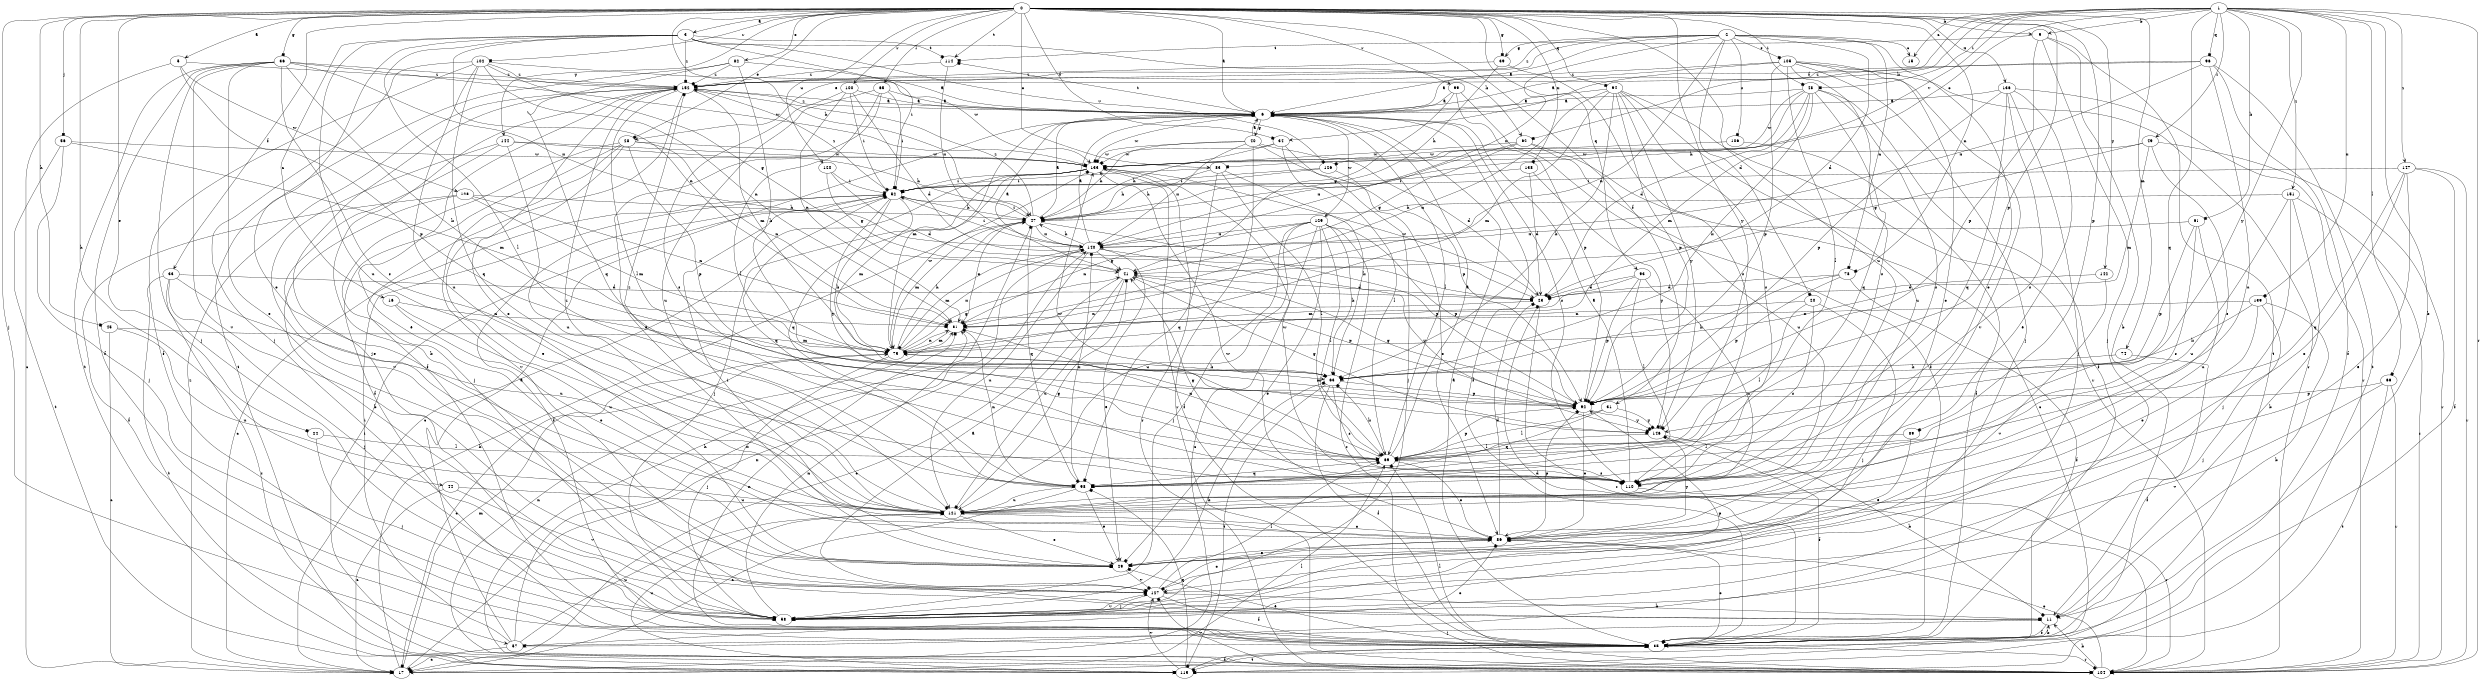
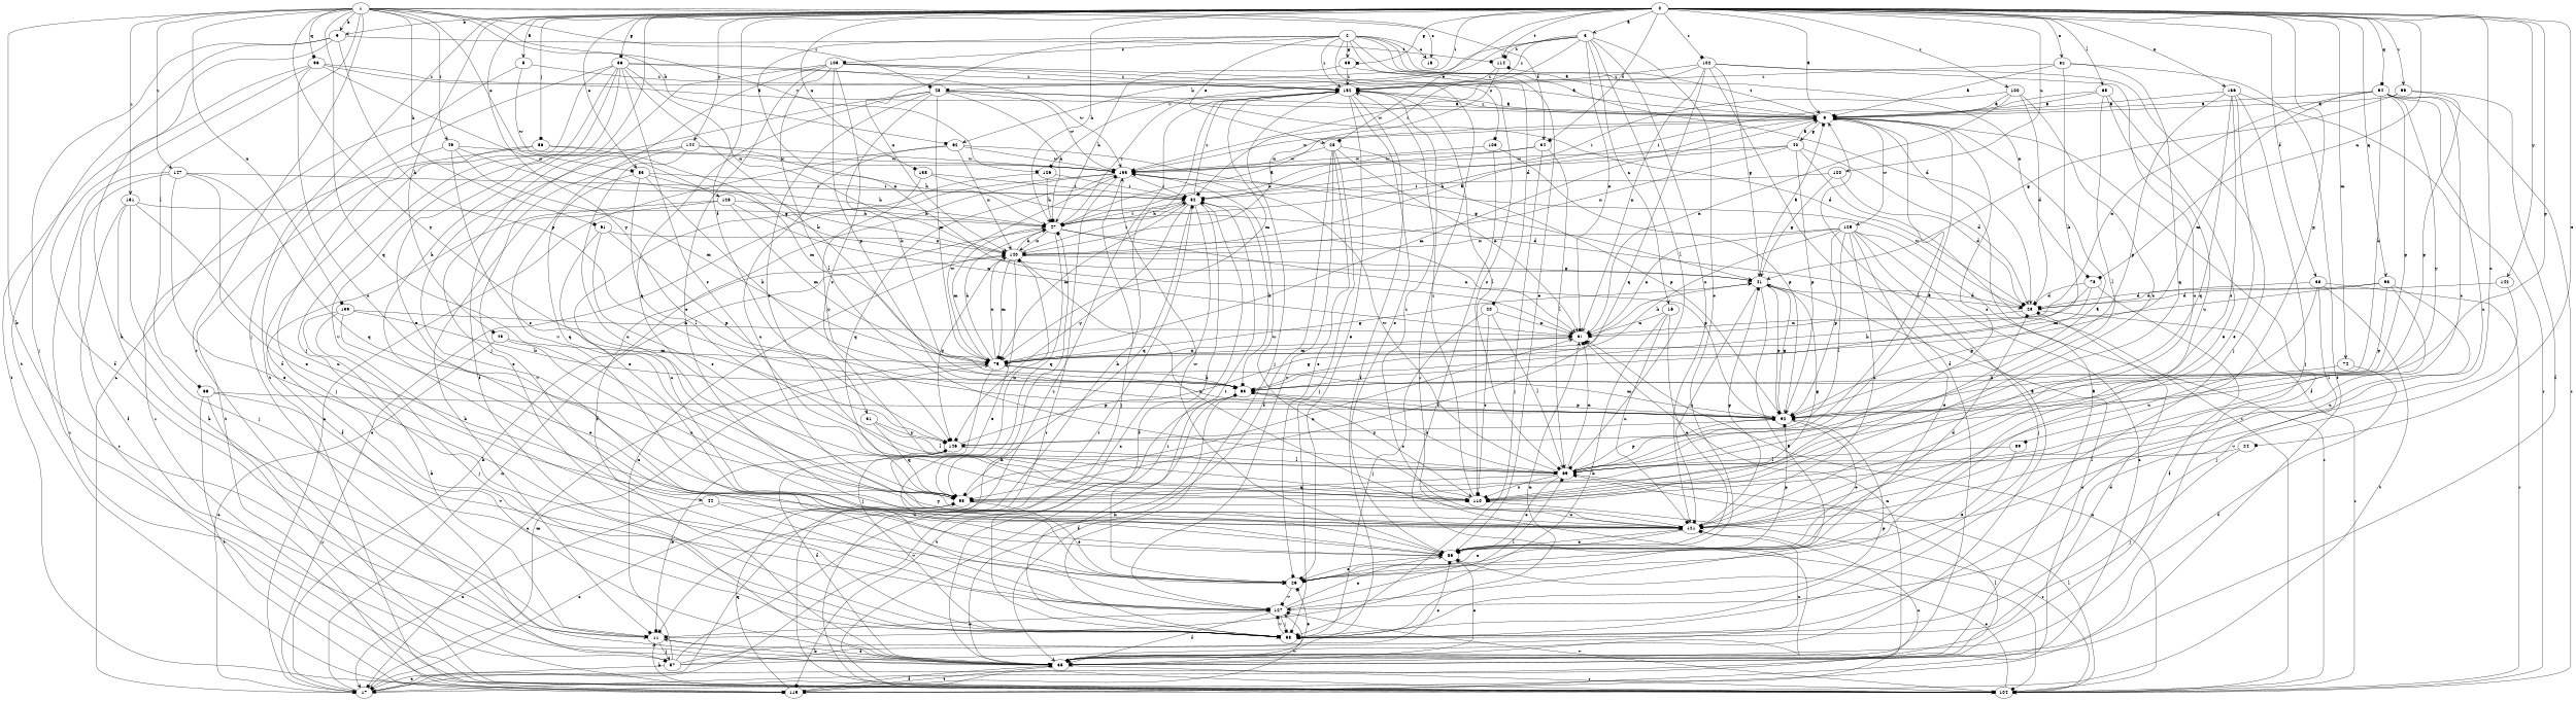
  strict digraph {
    edge [arrowhead=vee]
    0
    3
    5
    6
    9
    24
    28
    31
    33
    34
    36
    39
    44
    45
    47
    48
    56
    57
    65
    74
    78
    82
    83
    89
    92
    93
    94
    99
    100
    102
    114
    120
    121
    136
    138
    142
    144
    146
    62
    126
    81
    86
    152
    16
    52
    69
    17
    128
    35
    40
    75
    110
    129
    133
    11
    115
    58
    29
    127
    98
    104
    23
    140
    63
    41
    1
    15
    49
    61
    66
    n71 [label=96]
    139
    147
    151
    2
    20
    105
    106
    0 -> 3 [label=a]
    0 -> 5 [label=a]
    0 -> 6 [label=a]
    0 -> 9 [label=b]
    0 -> 24 [arrowhead=box label=e]
    0 -> 28 [arrowhead=box label=e]
    0 -> 31 [label=f]
    0 -> 33 [label=f]
    0 -> 34 [arrowhead=box label=f]
    0 -> 36 [arrowhead=box label=g]
    0 -> 39 [arrowhead=box label=g]
    0 -> 44 [label=h]
    0 -> 45 [arrowhead=box label=h]
    0 -> 47 [label=h]
    0 -> 48 [arrowhead=box label=i]
    0 -> 56 [arrowhead=box label=j]
    0 -> 57 [label=j]
    0 -> 65 [label=l]
    0 -> 74 [label=m]
    0 -> 78 [arrowhead=box label=n]
    0 -> 82 [label=o]
    0 -> 83 [label=o]
    0 -> 89 [arrowhead=box label=p]
    0 -> 92 [arrowhead=box label=p]
    0 -> 93 [label=q]
    0 -> 94 [arrowhead=box label=q]
    0 -> 99 [label=r]
    0 -> 100 [label=r]
    0 -> 102 [arrowhead=box label=r]
    0 -> 114 [label=t]
    0 -> 120 [label=u]
    0 -> 121 [label=u]
    0 -> 136 [label=x]
    0 -> 138 [arrowhead=box label=x]
    0 -> 142 [label=y]
    0 -> 144 [label=y]
    0 -> 146 [arrowhead=box label=y]
    3 -> 114 [arrowhead=box label=t]
    3 -> 121 [label=u]
    3 -> 62 [label=k]
    3 -> 126 [arrowhead=box label=v]
    3 -> 81 [arrowhead=box label=n]
    3 -> 86 [label=o]
    3 -> 152 [arrowhead=box label=z]
    3 -> 16 [label=c]
    3 -> 52 [arrowhead=box label=i]
    3 -> 69 [arrowhead=box label=l]
-   5 -> 92 [label=p]
+   106 -> 92 [label=p]
    5 -> 152 [arrowhead=box label=z]
    5 -> 17 [label=c]
    5 -> 128 [label=w]
    6 -> 114 [arrowhead=box label=t]
    6 -> 152 [label=z]
    6 -> 69 [label=l]
    6 -> 35 [label=f]
    6 -> 40 [label=g]
    6 -> 75 [label=m]
    6 -> 110 [arrowhead=box label=s]
    6 -> 129 [label=w]
    6 -> 133 [arrowhead=box label=w]
    9 -> 57 [arrowhead=box label=j]
    9 -> 92 [arrowhead=box label=p]
    9 -> 114 [arrowhead=box label=t]
    9 -> 11 [label=b]
    9 -> 115 [label=t]
    24 -> 69 [arrowhead=box label=l]
    24 -> 58 [label=j]
    28 -> 92 [label=p]
    28 -> 81 [label=n]
    28 -> 35 [label=f]
    28 -> 133 [label=w]
    28 -> 58 [arrowhead=box label=j]
    28 -> 29 [arrowhead=box label=e]
    28 -> 127 [arrowhead=box label=v]
    31 -> 146 [arrowhead=box label=y]
    31 -> 69 [arrowhead=box label=l]
    31 -> 98 [arrowhead=box label=q]
    33 -> 121 [arrowhead=box label=u]
    33 -> 115 [label=t]
    33 -> 58 [arrowhead=box label=j]
    33 -> 104 [label=r]
    33 -> 23 [arrowhead=box label=d]
    34 -> 47 [arrowhead=box label=h]
    34 -> 69 [label=l]
    34 -> 133 [arrowhead=box label=w]
    34 -> 58 [arrowhead=box label=j]
    36 -> 152 [label=z]
    36 -> 35 [label=f]
    36 -> 110 [arrowhead=box label=s]
    36 -> 133 [label=w]
    36 -> 115 [arrowhead=box label=t]
    36 -> 58 [arrowhead=box label=j]
    36 -> 29 [arrowhead=box label=e]
    36 -> 127 [arrowhead=box label=v]
    36 -> 140 [label=x]
    36 -> 63 [label=k]
    39 -> 47 [label=h]
    39 -> 152 [label=z]
    39 -> 110 [arrowhead=box label=s]
    44 -> 121 [label=u]
    44 -> 17 [label=c]
    44 -> 127 [label=v]
    45 -> 121 [label=u]
    45 -> 17 [arrowhead=box label=c]
    45 -> 75 [label=m]
    47 -> 6 [arrowhead=box label=a]
    47 -> 92 [label=p]
    47 -> 81 [label=n]
    47 -> 152 [label=z]
    47 -> 52 [label=i]
    47 -> 75 [label=m]
    47 -> 98 [arrowhead=box label=q]
    47 -> 140 [label=x]
    48 -> 6 [arrowhead=box label=a]
    48 -> 47 [arrowhead=box label=h]
    48 -> 35 [arrowhead=box label=f]
    48 -> 75 [arrowhead=box label=m]
    48 -> 110 [label=s]
    48 -> 133 [arrowhead=box label=w]
    48 -> 98 [arrowhead=box label=q]
    48 -> 23 [arrowhead=box label=d]
    48 -> 63 [label=k]
    56 -> 75 [label=m]
    56 -> 133 [arrowhead=box label=w]
    56 -> 115 [label=t]
    56 -> 58 [arrowhead=box label=j]
    57 -> 6 [label=a]
    57 -> 121 [label=u]
    57 -> 86 [arrowhead=box label=o]
    57 -> 52 [arrowhead=box label=i]
    57 -> 17 [arrowhead=box label=c]
    57 -> 140 [arrowhead=box label=x]
    65 -> 6 [label=a]
    65 -> 121 [arrowhead=box label=u]
    65 -> 52 [arrowhead=box label=i]
    65 -> 69 [label=l]
    65 -> 29 [arrowhead=box label=e]
    74 -> 35 [label=f]
    74 -> 63 [label=k]
    78 -> 92 [label=p]
    78 -> 35 [arrowhead=box label=f]
    78 -> 23 [arrowhead=box label=d]
    78 -> 63 [arrowhead=box label=k]
    82 -> 6 [arrowhead=box label=a]
    82 -> 152 [arrowhead=box label=z]
    82 -> 115 [arrowhead=box label=t]
    82 -> 98 [label=q]
    82 -> 63 [label=k]
    83 -> 47 [arrowhead=box label=h]
    83 -> 52 [label=i]
    83 -> 69 [label=l]
    83 -> 98 [arrowhead=box label=q]
    83 -> 63 [arrowhead=box label=k]
    89 -> 69 [arrowhead=box label=l]
    89 -> 29 [label=e]
    92 -> 146 [arrowhead=box label=y]
    92 -> 86 [arrowhead=box label=o]
    92 -> 75 [label=m]
    92 -> 41 [label=g]
    93 -> 92 [arrowhead=box label=p]
    93 -> 121 [arrowhead=box label=u]
    93 -> 69 [arrowhead=box label=l]
    93 -> 75 [label=m]
    93 -> 23 [label=d]
    94 -> 6 [arrowhead=box label=a]
    94 -> 92 [arrowhead=box label=p]
    94 -> 121 [arrowhead=box label=u]
    94 -> 146 [label=y]
    94 -> 81 [arrowhead=box label=n]
    94 -> 75 [arrowhead=box label=m]
    94 -> 110 [arrowhead=box label=s]
    94 -> 104 [label=r]
    94 -> 63 [arrowhead=box label=k]
    99 -> 6 [label=a]
    99 -> 92 [label=p]
    99 -> 35 [arrowhead=box label=f]
    99 -> 41 [label=g]
    100 -> 6 [label=a]
    100 -> 81 [label=n]
    100 -> 52 [arrowhead=box label=i]
    100 -> 110 [arrowhead=box label=s]
    100 -> 23 [label=d]
    102 -> 121 [arrowhead=box label=u]
    102 -> 81 [label=n]
    102 -> 152 [label=z]
    102 -> 35 [label=f]
    102 -> 133 [label=w]
    102 -> 58 [arrowhead=box label=j]
    102 -> 98 [arrowhead=box label=q]
    102 -> 41 [label=g]
    114 -> 152 [arrowhead=box label=z]
    114 -> 140 [label=x]
    120 -> 52 [arrowhead=box label=i]
    120 -> 23 [arrowhead=box label=d]
    120 -> 41 [label=g]
    121 -> 86 [arrowhead=box label=o]
    121 -> 152 [label=z]
    121 -> 29 [label=e]
    121 -> 41 [arrowhead=box label=g]
    136 -> 6 [label=a]
    136 -> 92 [label=p]
    136 -> 110 [arrowhead=box label=s]
    136 -> 58 [label=j]
    136 -> 29 [arrowhead=box label=e]
    136 -> 98 [label=q]
    136 -> 104 [arrowhead=box label=r]
    138 -> 146 [arrowhead=box label=y]
    138 -> 52 [arrowhead=box label=i]
    138 -> 23 [label=d]
    142 -> 127 [label=v]
    142 -> 23 [arrowhead=box label=d]
    144 -> 47 [label=h]
    144 -> 121 [label=u]
    144 -> 133 [arrowhead=box label=w]
    144 -> 29 [label=e]
    144 -> 127 [arrowhead=box label=v]
    146 -> 69 [label=l]
    146 -> 35 [label=f]
    146 -> 11 [arrowhead=box label=b]
    146 -> 41 [label=g]
    62 -> 121 [arrowhead=box label=u]
    62 -> 17 [label=c]
    62 -> 133 [arrowhead=box label=w]
    62 -> 140 [label=x]
    62 -> 41 [label=g]
    126 -> 47 [arrowhead=box label=h]
    126 -> 86 [label=o]
    126 -> 52 [arrowhead=box label=i]
    81 -> 75 [arrowhead=box label=m]
    86 -> 92 [arrowhead=box label=p]
    86 -> 146 [arrowhead=box label=y]
    86 -> 133 [label=w]
    86 -> 29 [label=e]
    86 -> 23 [arrowhead=box label=d]
    152 -> 6 [label=a]
    152 -> 86 [arrowhead=box label=o]
    152 -> 69 [arrowhead=box label=l]
    152 -> 35 [arrowhead=box label=f]
    152 -> 75 [label=m]
    152 -> 11 [arrowhead=box label=b]
    152 -> 58 [arrowhead=box label=j]
    152 -> 29 [arrowhead=box label=e]
    16 -> 121 [arrowhead=box label=u]
    16 -> 81 [arrowhead=box label=n]
    16 -> 86 [label=o]
+   16 -> 11 [label=b]
    52 -> 47 [arrowhead=box label=h]
    52 -> 146 [arrowhead=box label=y]
    52 -> 152 [label=z]
    52 -> 17 [label=c]
    52 -> 35 [label=f]
    52 -> 75 [arrowhead=box label=m]
    52 -> 98 [arrowhead=box label=q]
    52 -> 63 [arrowhead=box label=k]
    69 -> 6 [label=a]
    69 -> 92 [arrowhead=box label=p]
    69 -> 81 [arrowhead=box label=n]
    69 -> 86 [arrowhead=box label=o]
    69 -> 110 [arrowhead=box label=s]
    69 -> 133 [label=w]
    69 -> 98 [arrowhead=box label=q]
    69 -> 63 [arrowhead=box label=k]
    17 -> 47 [label=h]
    17 -> 152 [label=z]
    17 -> 69 [label=l]
    17 -> 75 [label=m]
    17 -> 140 [label=x]
    128 -> 47 [arrowhead=box label=h]
    128 -> 81 [label=n]
    128 -> 35 [label=f]
    128 -> 75 [arrowhead=box label=m]
    128 -> 11 [arrowhead=box label=b]
    35 -> 6 [arrowhead=box label=a]
    35 -> 81 [arrowhead=box label=n]
    35 -> 86 [arrowhead=box label=o]
    35 -> 11 [label=b]
    35 -> 115 [arrowhead=box label=t]
    35 -> 29 [arrowhead=box label=e]
    35 -> 104 [arrowhead=box label=r]
    35 -> 23 [arrowhead=box label=d]
    40 -> 6 [label=a]
    40 -> 47 [arrowhead=box label=h]
    40 -> 92 [label=p]
    40 -> 133 [arrowhead=box label=w]
    40 -> 104 [arrowhead=box label=r]
    40 -> 23 [label=d]
    40 -> 140 [arrowhead=box label=x]
    75 -> 47 [label=h]
    75 -> 81 [label=n]
    75 -> 17 [arrowhead=box label=c]
    75 -> 133 [arrowhead=box label=w]
    75 -> 58 [arrowhead=box label=j]
    75 -> 140 [label=x]
    75 -> 63 [label=k]
    75 -> 41 [label=g]
    110 -> 6 [arrowhead=box label=a]
    110 -> 152 [arrowhead=box label=z]
    110 -> 133 [label=w]
    110 -> 104 [label=r]
    110 -> 41 [label=g]
    129 -> 92 [label=p]
    129 -> 121 [label=u]
    129 -> 81 [label=n]
    129 -> 69 [arrowhead=box label=l]
    129 -> 17 [label=c]
    129 -> 58 [label=j]
    129 -> 29 [arrowhead=box label=e]
    129 -> 104 [label=r]
    129 -> 140 [label=x]
    129 -> 63 [label=k]
    133 -> 52 [arrowhead=box label=i]
    133 -> 17 [arrowhead=box label=c]
    133 -> 35 [label=f]
    133 -> 58 [label=j]
    133 -> 98 [label=q]
    133 -> 104 [label=r]
    11 -> 57 [label=j]
    11 -> 35 [label=f]
    115 -> 121 [arrowhead=box label=u]
    115 -> 35 [arrowhead=box label=f]
    115 -> 127 [label=v]
    115 -> 98 [arrowhead=box label=q]
    58 -> 92 [label=p]
    58 -> 81 [label=n]
    58 -> 127 [arrowhead=box label=v]
    58 -> 63 [arrowhead=box label=k]
    29 -> 52 [arrowhead=box label=i]
    29 -> 127 [arrowhead=box label=v]
    127 -> 86 [label=o]
    127 -> 69 [arrowhead=box label=l]
    127 -> 35 [label=f]
    127 -> 11 [arrowhead=box label=b]
    127 -> 58 [arrowhead=box label=j]
    98 -> 121 [arrowhead=box label=u]
    98 -> 81 [label=n]
    98 -> 17 [label=c]
    98 -> 29 [label=e]
    98 -> 140 [arrowhead=box label=x]
    104 -> 47 [arrowhead=box label=h]
    104 -> 81 [label=n]
    104 -> 86 [label=o]
    104 -> 52 [label=i]
    104 -> 69 [arrowhead=box label=l]
    104 -> 11 [label=b]
    104 -> 127 [arrowhead=box label=v]
    23 -> 81 [label=n]
    23 -> 133 [label=w]
    23 -> 104 [label=r]
    140 -> 6 [arrowhead=box label=a]
    140 -> 47 [label=h]
    140 -> 121 [label=u]
    140 -> 146 [arrowhead=box label=y]
    140 -> 52 [label=i]
    140 -> 75 [arrowhead=box label=m]
    140 -> 29 [label=e]
    140 -> 41 [label=g]
    63 -> 92 [arrowhead=box label=p]
    63 -> 35 [arrowhead=box label=f]
    63 -> 110 [label=s]
    63 -> 115 [arrowhead=box label=t]
    41 -> 6 [arrowhead=box label=a]
    41 -> 92 [arrowhead=box label=p]
    41 -> 121 [arrowhead=box label=u]
    41 -> 17 [arrowhead=box label=c]
    41 -> 127 [label=a]
    41 -> 23 [arrowhead=box label=d]
    1 -> 9 [label=b]
    1 -> 34 [label=f]
    1 -> 48 [arrowhead=box label=i]
    1 -> 83 [arrowhead=box label=o]
    1 -> 146 [label=y]
    1 -> 62 [arrowhead=box label=k]
    1 -> 126 [arrowhead=box label=v]
    1 -> 11 [label=b]
    1 -> 98 [arrowhead=box label=q]
    1 -> 104 [label=r]
    1 -> 15 [label=c]
    1 -> 49 [label=i]
    1 -> 61 [arrowhead=box label=k]
    1 -> 66 [arrowhead=box label=l]
    1 -> n71 [arrowhead=box label=q]
    1 -> 139 [arrowhead=box label=x]
    1 -> 147 [label=z]
    1 -> 151 [label=z]
    49 -> 75 [arrowhead=box label=m]
    49 -> 110 [arrowhead=box label=s]
    49 -> 133 [label=w]
    49 -> 104 [arrowhead=box label=r]
    49 -> 41 [arrowhead=box label=g]
    61 -> 92 [label=p]
    61 -> 121 [arrowhead=box label=u]
    61 -> 110 [label=s]
    61 -> 140 [arrowhead=box label=x]
    66 -> 92 [arrowhead=box label=p]
    66 -> 115 [arrowhead=box label=t]
    66 -> 127 [label=v]
    66 -> 104 [arrowhead=box label=r]
    n71 -> 6 [label=a]
    n71 -> 121 [arrowhead=box label=u]
    n71 -> 152 [arrowhead=box label=z]
    n71 -> 35 [label=f]
    n71 -> 115 [arrowhead=box label=t]
    n71 -> 140 [label=x]
    139 -> 81 [arrowhead=box label=n]
    139 -> 86 [label=o]
    139 -> 11 [arrowhead=box label=b]
    139 -> 58 [label=j]
    139 -> 63 [arrowhead=box label=k]
    147 -> 86 [label=o]
    147 -> 52 [arrowhead=box label=i]
    147 -> 35 [label=f]
    147 -> 29 [label=e]
    147 -> 98 [label=q]
    147 -> 104 [label=r]
    151 -> 47 [label=h]
    151 -> 121 [label=u]
    151 -> 11 [label=b]
    151 -> 58 [label=j]
    151 -> 104 [label=r]
    2 -> 6 [label=a]
    2 -> 28 [label=e]
    2 -> 39 [label=g]
    2 -> 78 [arrowhead=box label=n]
    2 -> 81 [label=n]
    2 -> 86 [label=o]
    2 -> 152 [label=z]
    2 -> 23 [label=d]
    2 -> 140 [label=x]
    2 -> 15 [label=c]
    2 -> 20 [arrowhead=box label=d]
    2 -> 105 [arrowhead=box label=s]
    2 -> 106 [arrowhead=box label=s]
    20 -> 81 [label=n]
    20 -> 69 [label=l]
    20 -> 110 [arrowhead=box label=s]
    20 -> 58 [arrowhead=box label=j]
    105 -> 6 [label=a]
    105 -> 92 [arrowhead=box label=p]
    105 -> 86 [arrowhead=box label=o]
    105 -> 152 [arrowhead=box label=z]
    105 -> 69 [arrowhead=box label=l]
    105 -> 110 [label=s]
    105 -> 58 [label=j]
    105 -> 127 [arrowhead=box label=v]
    105 -> 104 [arrowhead=box label=r]
    106 -> 35 [arrowhead=box label=f]
    106 -> 133 [arrowhead=box label=w]
  }
